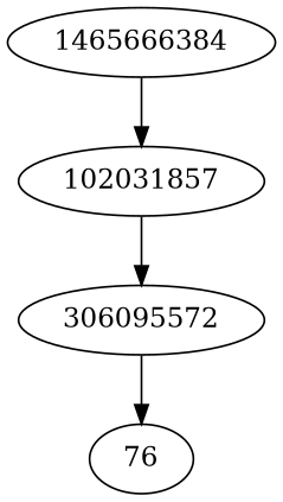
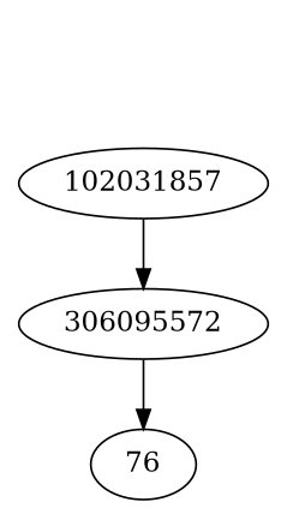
  strict digraph {
-   1465666384
    102031857
    306095572
    76
-   1465666384 -> 102031857
    102031857 -> 306095572
    306095572 -> 76
  }
